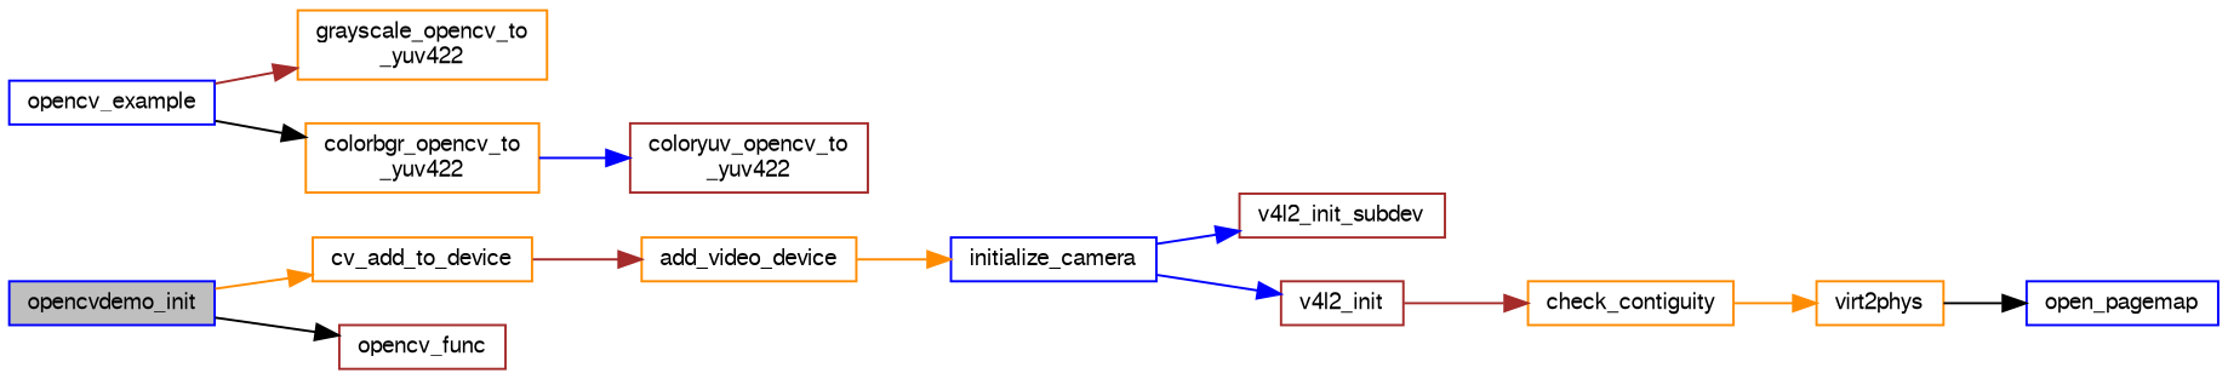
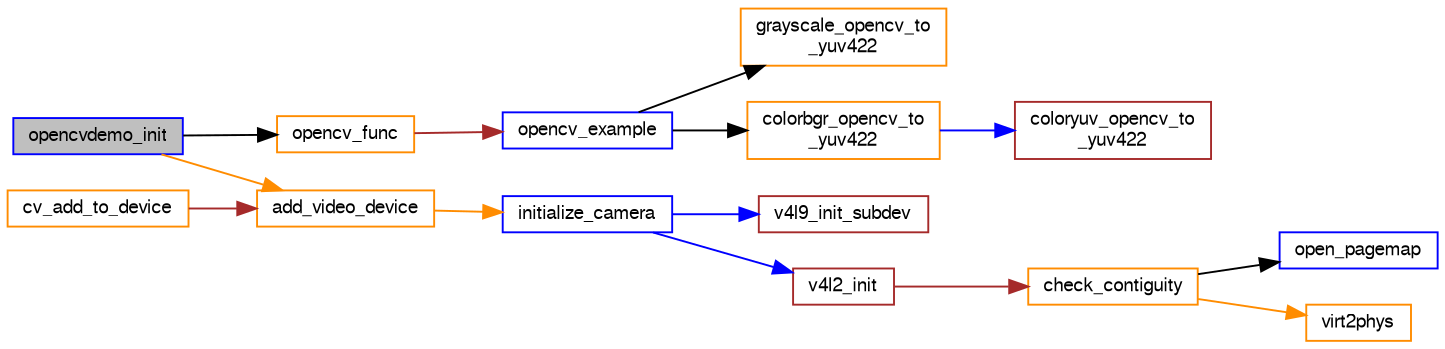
  digraph {
    rankdir=LR
    node [color=darkorange fillcolor=white fontname=FreeSans fontsize=10 shape=record style=filled]
    edge [color=brown fontname=FreeSans fontsize=10 labelfontname=FreeSans labelfontsize=10 style=solid]
    n1 [color=blue fillcolor=grey75 fontcolor=black height=0.2 label=opencvdemo_init width=0.4]
    n2 [height=0.2 label=cv_add_to_device width=0.4]
-   n3 [color=brown height=0.2 label=opencv_func width=0.4]
+   n3 [height=0.2 label=opencv_func width=0.4]
    n4 [height=0.2 label=add_video_device width=0.4]
    n5 [color=blue height=0.2 label=opencv_example width=0.4]
    n6 [color=blue height=0.2 label=initialize_camera width=0.4]
-   n7 [color=brown height=0.2 label=v4l2_init_subdev width=0.4]
+   n7 [color=brown height=0.2 label=v4l9_init_subdev width=0.4]
    n8 [color=brown height=0.2 label=v4l2_init width=0.4]
    n9 [height=0.2 label=check_contiguity width=0.4]
    n10 [color=blue height=0.2 label=open_pagemap width=0.4]
    n11 [height=0.2 label=virt2phys width=0.4]
    n12 [height=0.2 label="grayscale_opencv_to\l_yuv422" width=0.4]
    n13 [height=0.2 label="colorbgr_opencv_to\l_yuv422" width=0.4]
    n14 [color=brown height=0.2 label="coloryuv_opencv_to\l_yuv422" width=0.4]
-   n1 -> n2 [color=darkorange]
+   n1 -> n4 [color=darkorange]
    n1 -> n3 [color=black]
    n2 -> n4
+   n3 -> n5
    n4 -> n6 [color=darkorange]
-   n5 -> n12
+   n5 -> n12 [color=black]
    n5 -> n13 [color=black]
    n6 -> n7 [color=blue]
    n6 -> n8 [color=blue]
    n8 -> n9
-   n11 -> n10 [color=black]
+   n9 -> n10 [color=black]
    n9 -> n11 [color=darkorange]
    n13 -> n14 [color=blue]
  }
